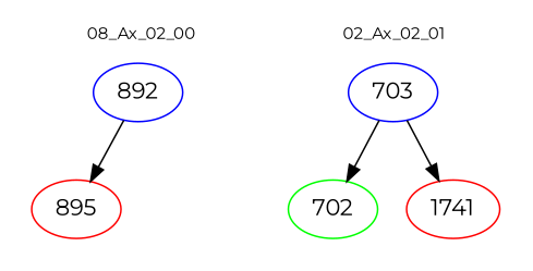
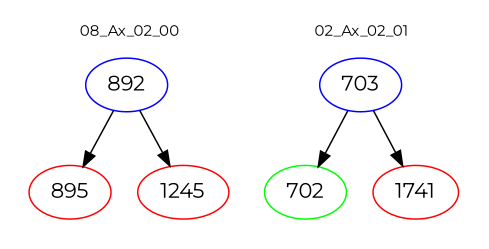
  digraph {
    fontname=Montserrat
    node [color=red fontname=Montserrat]
    edge [color=black fontname=Montserrat]
    n1 [color=blue label=892]
    n2 [label=895]
+   n3 [label=1245]
    n4 [color=blue label=703]
    n5 [color=green label=702]
    n6 [label=1741]
    subgraph cluster_1 {
      color=white
      fontsize=10
      label="08_Ax_02_00"
      n1
      n2
+     n3
    }
    subgraph cluster_2 {
      color=white
      fontsize=10
      label="02_Ax_02_01"
      n4
      n5
      n6
    }
    n1 -> n2
+   n1 -> n3
    n4 -> n5
    n4 -> n6
  }
